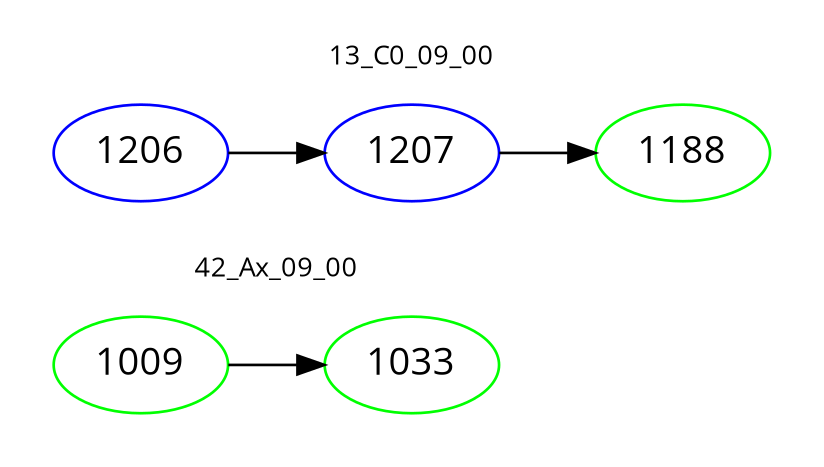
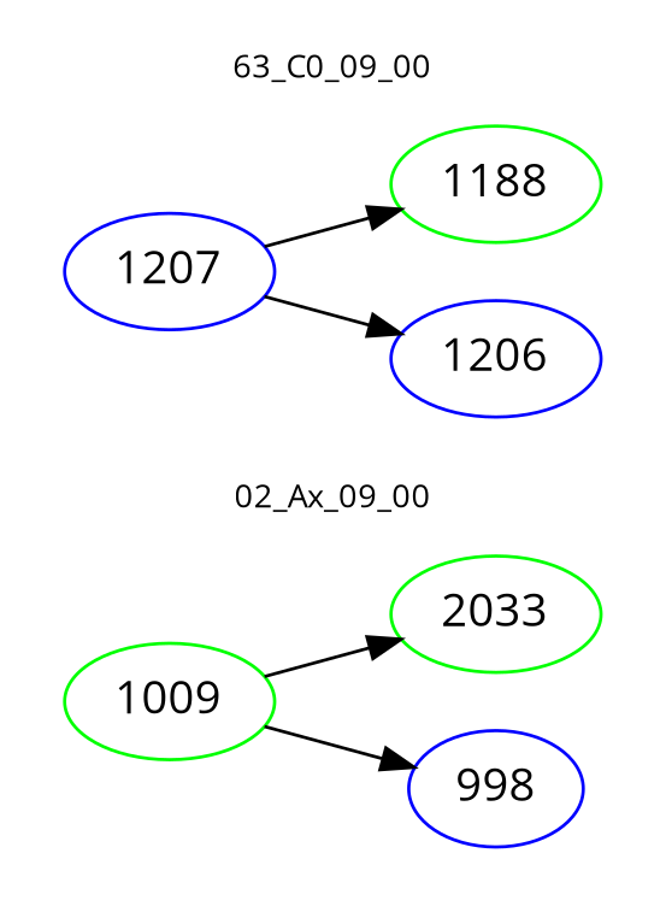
  digraph {
    fontname="Open Sans"
    rankdir=LR
    node [color=green fontname="Open Sans"]
    edge [color=black fontname="Open Sans"]
    n1 [label=1009]
-   n3 [label=1033]
+   n2 [color=blue label=998]
+   n3 [label=2033]
    n4 [color=blue label=1206]
    n5 [label=1188]
    n6 [color=blue label=1207]
    subgraph cluster_1 {
      color=white
      fontsize=10
-     label="42_Ax_09_00"
+     label="02_Ax_09_00"
      n1
+     n2
      n3
    }
    subgraph cluster_2 {
      color=white
      fontsize=10
-     label="13_C0_09_00"
+     label="63_C0_09_00"
      n4
      n5
      n6
    }
+   n1 -> n2
    n1 -> n3
-   n4 -> n6
+   n6 -> n4
    n6 -> n5
  }
